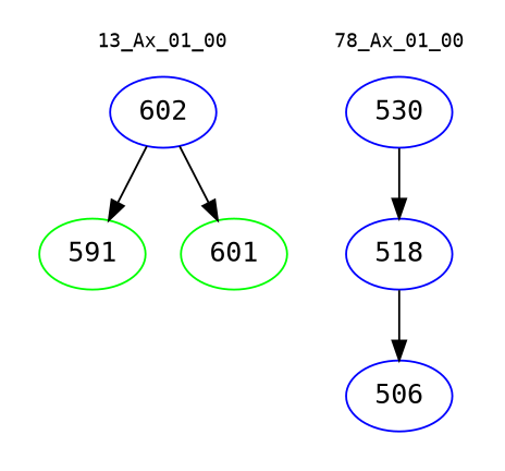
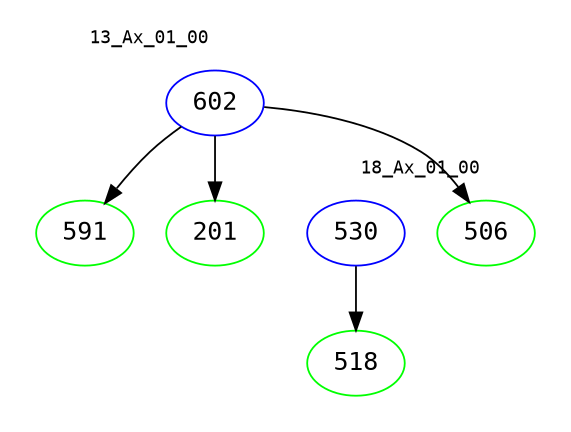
  digraph {
    fontname="DejaVu Sans Mono"
    node [color=blue fontname="DejaVu Sans Mono"]
    edge [color=black fontname="DejaVu Sans Mono"]
    n1 [label=602]
    n2 [color=green label=591]
-   n3 [color=green label=601]
-   n4 [label=518]
-   n5 [label=506]
+   n3 [color=green label=201]
+   n4 [color=green label=518]
+   n5 [color=green label=506]
    n6 [label=530]
    subgraph cluster_1 {
      color=white
      fontsize=10
      label="13_Ax_01_00"
      n1
      n2
      n3
    }
    subgraph cluster_2 {
      color=white
      fontsize=10
-     label="78_Ax_01_00"
+     label="18_Ax_01_00"
      n4
      n5
      n6
    }
    n1 -> n2
    n1 -> n3
-   n4 -> n5
+   n1 -> n5
    n6 -> n4
  }
